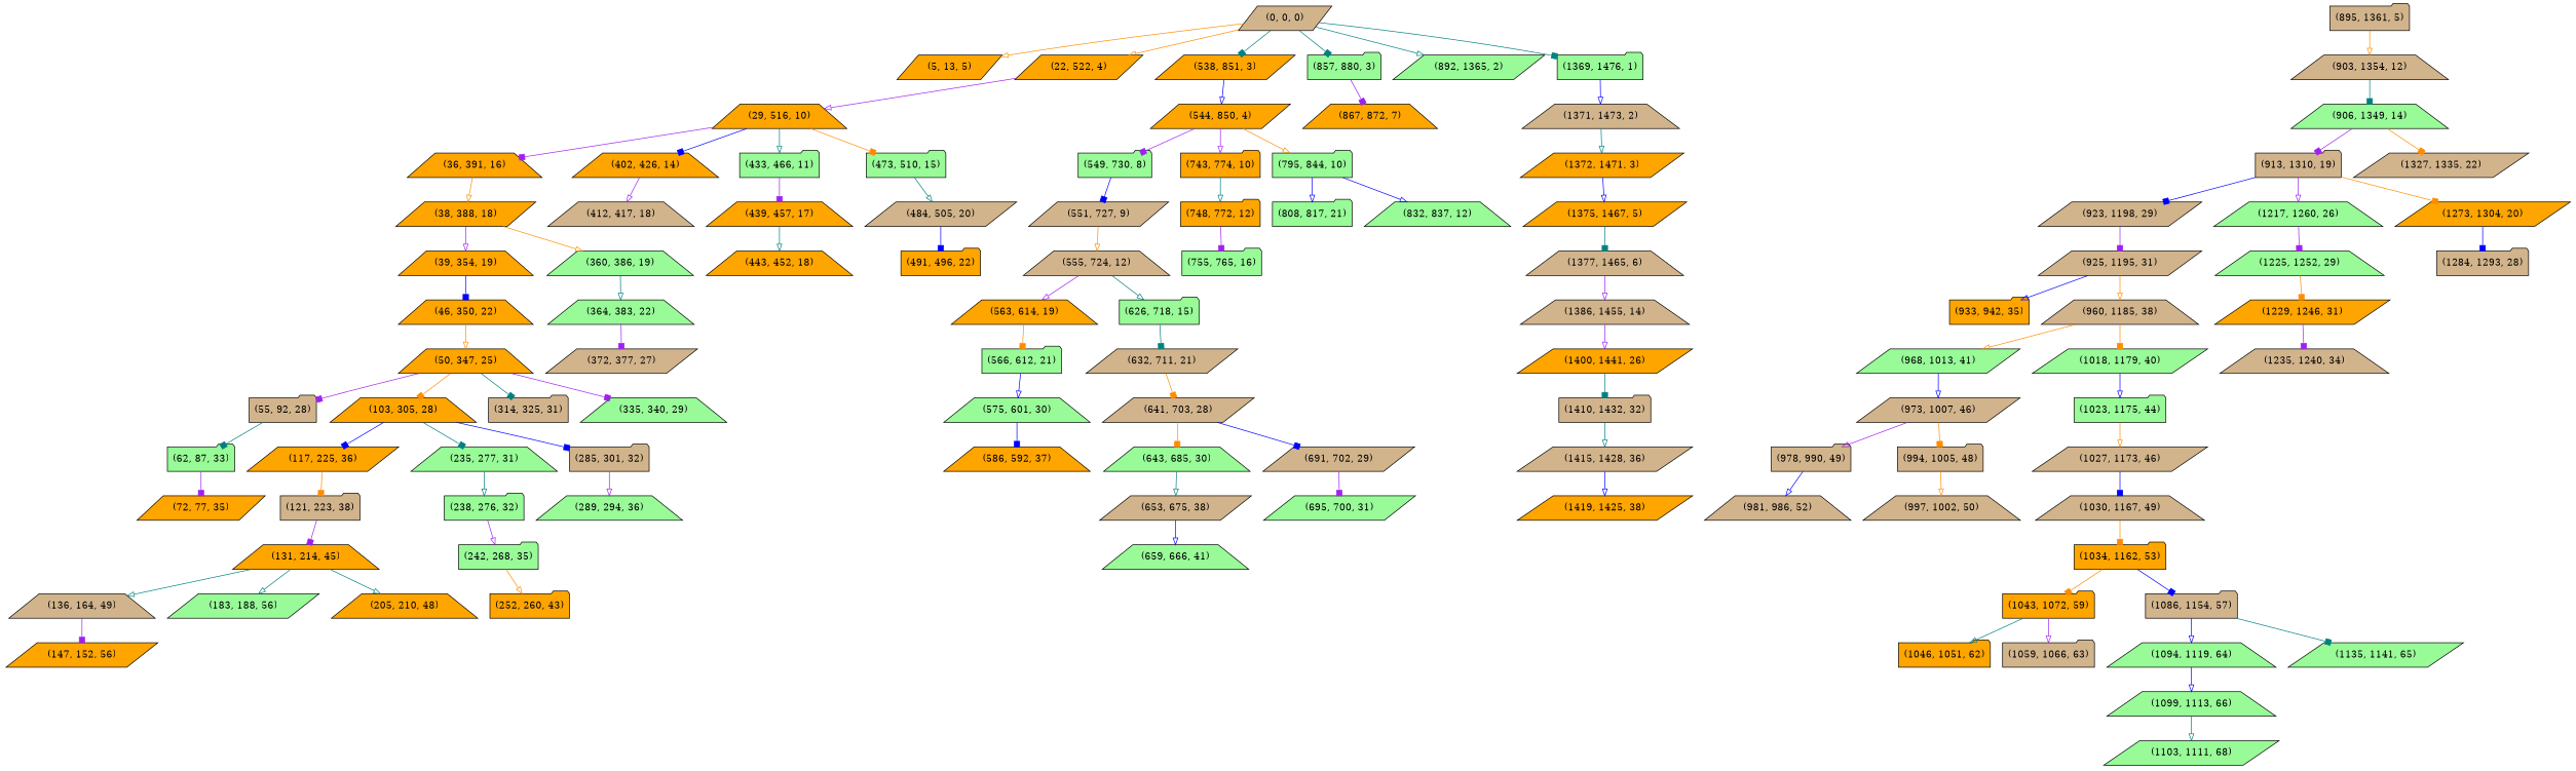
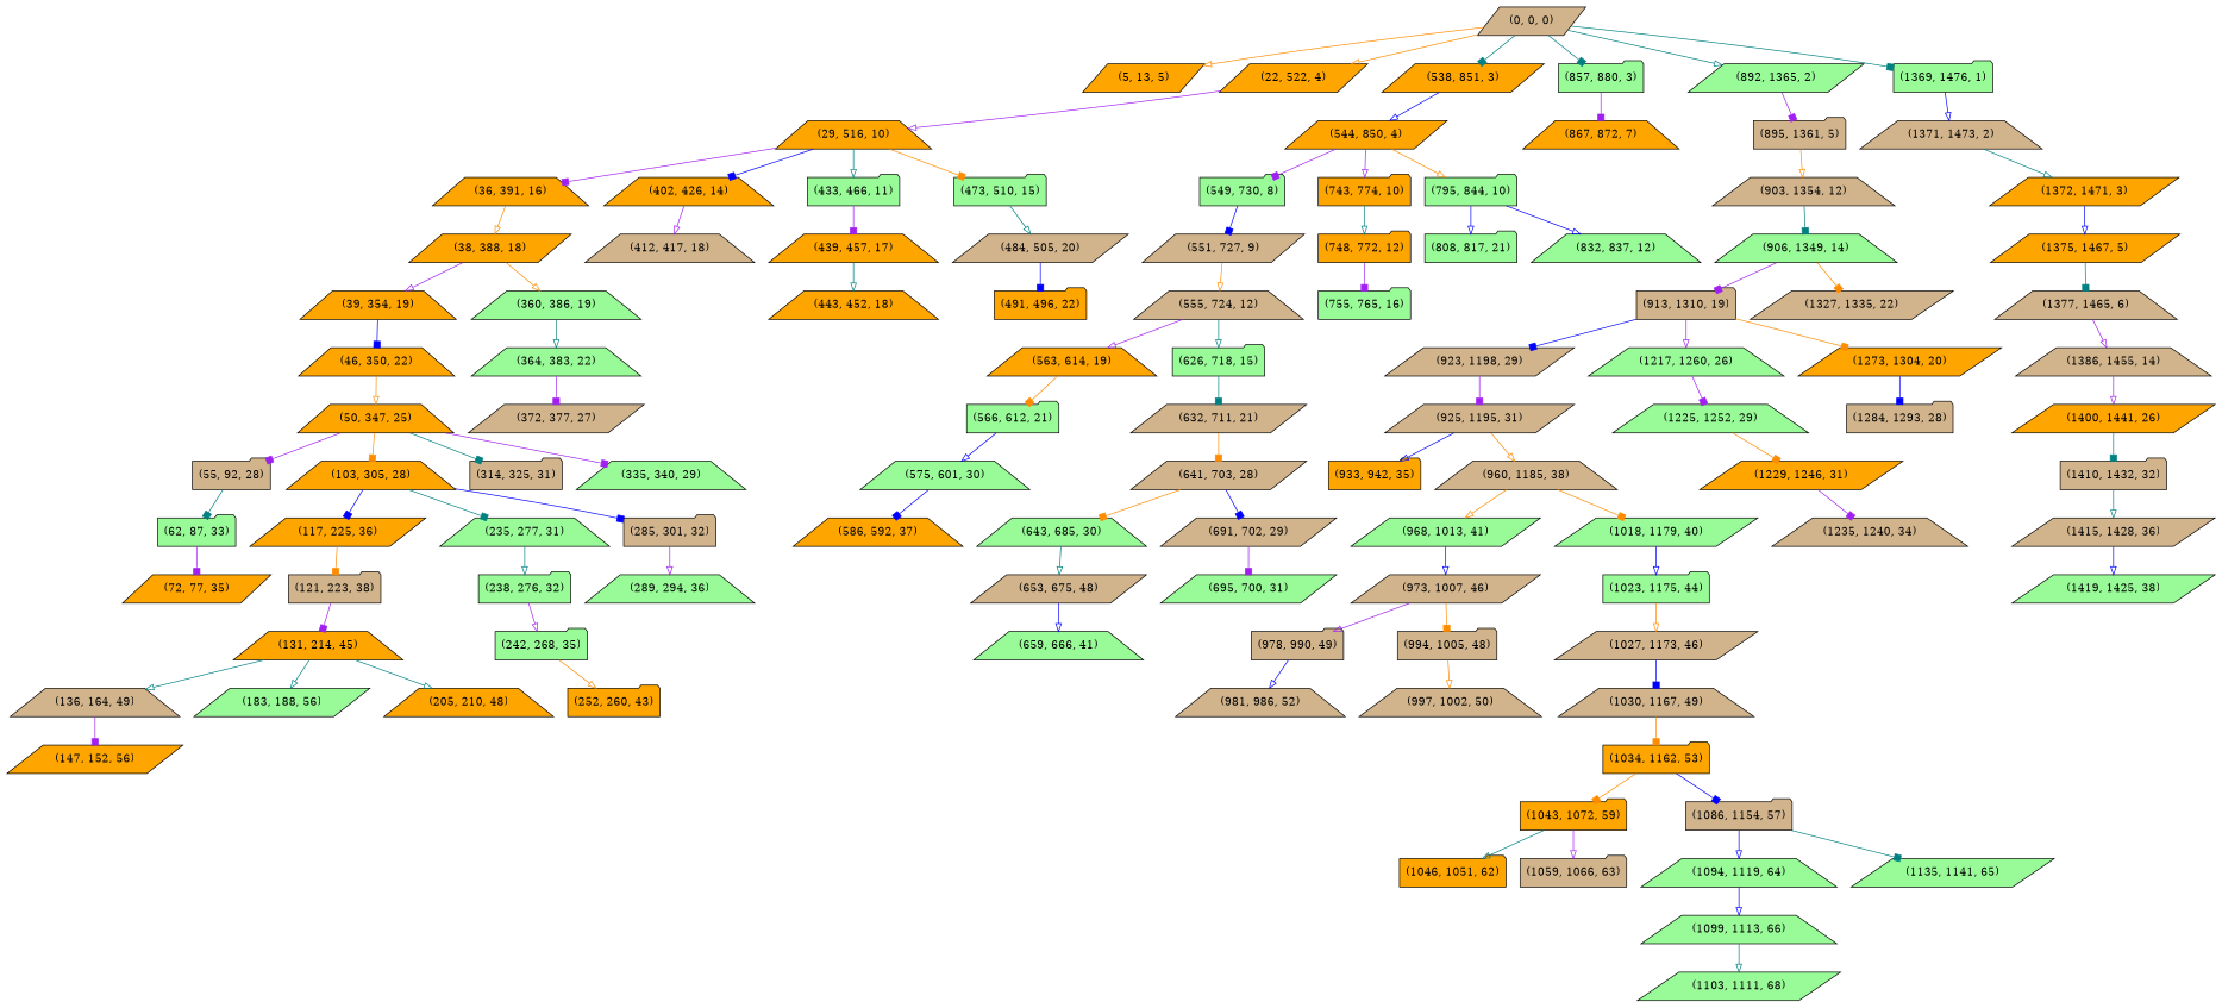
  digraph {
    node [fillcolor=tan shape=trapezium style=filled]
    edge [arrowhead=onormal color=purple]
    "(0, 0, 0)" [shape=parallelogram]
    "(5, 13, 5)" [fillcolor=orange shape=parallelogram]
    "(22, 522, 4)" [fillcolor=orange shape=parallelogram]
    "(538, 851, 3)" [fillcolor=orange shape=parallelogram]
    "(857, 880, 3)" [fillcolor=palegreen shape=folder]
    "(892, 1365, 2)" [fillcolor=palegreen shape=parallelogram]
    "(1369, 1476, 1)" [fillcolor=palegreen shape=folder]
    "(29, 516, 10)" [fillcolor=orange]
    "(544, 850, 4)" [fillcolor=orange shape=parallelogram]
    "(867, 872, 7)" [fillcolor=orange]
    "(895, 1361, 5)" [shape=folder]
    "(1371, 1473, 2)"
    "(36, 391, 16)" [fillcolor=orange]
    "(402, 426, 14)" [fillcolor=orange]
    "(433, 466, 11)" [fillcolor=palegreen shape=folder]
    "(473, 510, 15)" [fillcolor=palegreen shape=folder]
    "(38, 388, 18)" [fillcolor=orange shape=parallelogram]
    "(412, 417, 18)"
    "(439, 457, 17)" [fillcolor=orange]
    "(484, 505, 20)" [shape=parallelogram]
    "(39, 354, 19)" [fillcolor=orange]
    "(360, 386, 19)" [fillcolor=palegreen]
    "(46, 350, 22)" [fillcolor=orange]
    "(364, 383, 22)" [fillcolor=palegreen]
    "(50, 347, 25)" [fillcolor=orange]
    "(55, 92, 28)" [shape=folder]
    "(103, 305, 28)" [fillcolor=orange]
    "(314, 325, 31)" [shape=folder]
    "(335, 340, 29)" [fillcolor=palegreen]
    "(62, 87, 33)" [fillcolor=palegreen shape=folder]
    "(117, 225, 36)" [fillcolor=orange shape=parallelogram]
    "(235, 277, 31)" [fillcolor=palegreen]
    "(285, 301, 32)" [shape=folder]
    "(72, 77, 35)" [fillcolor=orange shape=parallelogram]
    "(121, 223, 38)" [shape=folder]
    "(238, 276, 32)" [fillcolor=palegreen shape=folder]
    "(289, 294, 36)" [fillcolor=palegreen]
    "(131, 214, 45)" [fillcolor=orange]
    "(136, 164, 49)"
    "(183, 188, 56)" [fillcolor=palegreen shape=parallelogram]
    "(205, 210, 48)" [fillcolor=orange]
    "(147, 152, 56)" [fillcolor=orange shape=parallelogram]
    "(242, 268, 35)" [fillcolor=palegreen shape=folder]
    "(252, 260, 43)" [fillcolor=orange shape=folder]
    "(372, 377, 27)" [shape=parallelogram]
    "(443, 452, 18)" [fillcolor=orange]
    "(491, 496, 22)" [fillcolor=orange shape=folder]
    "(549, 730, 8)" [fillcolor=palegreen shape=folder]
    "(743, 774, 10)" [fillcolor=orange shape=folder]
    "(795, 844, 10)" [fillcolor=palegreen shape=folder]
    "(551, 727, 9)" [shape=parallelogram]
    "(748, 772, 12)" [fillcolor=orange shape=folder]
    "(808, 817, 21)" [fillcolor=palegreen shape=folder]
    "(832, 837, 12)" [fillcolor=palegreen]
    "(555, 724, 12)"
    "(563, 614, 19)" [fillcolor=orange]
    "(626, 718, 15)" [fillcolor=palegreen shape=folder]
    "(566, 612, 21)" [fillcolor=palegreen shape=folder]
    "(632, 711, 21)" [shape=parallelogram]
    "(575, 601, 30)" [fillcolor=palegreen]
    "(586, 592, 37)" [fillcolor=orange]
    "(641, 703, 28)" [shape=parallelogram]
    "(643, 685, 30)" [fillcolor=palegreen]
    "(691, 702, 29)" [shape=parallelogram]
-   "(653, 675, 38)" [shape=parallelogram]
+   "(653, 675, 38)" [shape=parallelogram label="(653, 675, 48)"]
    "(695, 700, 31)" [fillcolor=palegreen shape=parallelogram]
    "(659, 666, 41)" [fillcolor=palegreen]
    "(755, 765, 16)" [fillcolor=palegreen shape=folder]
    "(903, 1354, 12)"
    "(906, 1349, 14)" [fillcolor=palegreen]
    "(913, 1310, 19)" [shape=folder]
    "(1327, 1335, 22)" [shape=parallelogram]
    "(923, 1198, 29)" [shape=parallelogram]
    "(1217, 1260, 26)" [fillcolor=palegreen]
    "(1273, 1304, 20)" [fillcolor=orange shape=parallelogram]
    "(925, 1195, 31)" [shape=parallelogram]
    "(1225, 1252, 29)" [fillcolor=palegreen]
    "(1284, 1293, 28)" [shape=folder]
    "(933, 942, 35)" [fillcolor=orange shape=folder]
    "(960, 1185, 38)"
    "(968, 1013, 41)" [fillcolor=palegreen shape=parallelogram]
    "(1018, 1179, 40)" [fillcolor=palegreen shape=parallelogram]
    "(973, 1007, 46)" [shape=parallelogram]
    "(1023, 1175, 44)" [fillcolor=palegreen shape=folder]
    "(978, 990, 49)" [shape=folder]
    "(994, 1005, 48)" [shape=folder]
    "(981, 986, 52)"
    "(997, 1002, 50)"
    "(1027, 1173, 46)" [shape=parallelogram]
    "(1030, 1167, 49)"
    "(1034, 1162, 53)" [fillcolor=orange shape=folder]
    "(1043, 1072, 59)" [fillcolor=orange shape=folder]
    "(1086, 1154, 57)" [shape=folder]
    "(1046, 1051, 62)" [fillcolor=orange shape=folder]
    "(1059, 1066, 63)" [shape=folder]
    "(1094, 1119, 64)" [fillcolor=palegreen]
    "(1135, 1141, 65)" [fillcolor=palegreen shape=parallelogram]
    "(1099, 1113, 66)" [fillcolor=palegreen]
    "(1103, 1111, 68)" [fillcolor=palegreen shape=parallelogram]
    "(1229, 1246, 31)" [fillcolor=orange shape=parallelogram]
    "(1235, 1240, 34)"
    "(1372, 1471, 3)" [fillcolor=orange shape=parallelogram]
    "(1375, 1467, 5)" [fillcolor=orange shape=parallelogram]
    "(1377, 1465, 6)"
    "(1386, 1455, 14)"
    "(1400, 1441, 26)" [fillcolor=orange shape=parallelogram]
    "(1410, 1432, 32)" [shape=folder]
    "(1415, 1428, 36)" [shape=parallelogram]
-   "(1419, 1425, 38)" [fillcolor=orange shape=parallelogram]
+   "(1419, 1425, 38)" [fillcolor=palegreen shape=parallelogram]
    "(0, 0, 0)" -> "(5, 13, 5)" [color=darkorange]
    "(0, 0, 0)" -> "(22, 522, 4)" [color=darkorange]
    "(0, 0, 0)" -> "(538, 851, 3)" [arrowhead=box color=teal]
    "(0, 0, 0)" -> "(857, 880, 3)" [arrowhead=box color=teal]
    "(0, 0, 0)" -> "(892, 1365, 2)" [color=teal]
    "(0, 0, 0)" -> "(1369, 1476, 1)" [arrowhead=box color=teal]
    "(22, 522, 4)" -> "(29, 516, 10)"
    "(538, 851, 3)" -> "(544, 850, 4)" [color=blue]
    "(857, 880, 3)" -> "(867, 872, 7)" [arrowhead=box]
+   "(892, 1365, 2)" -> "(895, 1361, 5)" [arrowhead=box]
    "(1369, 1476, 1)" -> "(1371, 1473, 2)" [color=blue]
    "(29, 516, 10)" -> "(36, 391, 16)" [arrowhead=box]
    "(29, 516, 10)" -> "(402, 426, 14)" [arrowhead=box color=blue]
    "(29, 516, 10)" -> "(433, 466, 11)" [color=teal]
    "(29, 516, 10)" -> "(473, 510, 15)" [arrowhead=box color=darkorange]
    "(544, 850, 4)" -> "(549, 730, 8)" [arrowhead=box]
    "(544, 850, 4)" -> "(743, 774, 10)"
    "(544, 850, 4)" -> "(795, 844, 10)" [color=darkorange]
    "(895, 1361, 5)" -> "(903, 1354, 12)" [color=darkorange]
    "(1371, 1473, 2)" -> "(1372, 1471, 3)" [color=teal]
    "(36, 391, 16)" -> "(38, 388, 18)" [color=darkorange]
    "(402, 426, 14)" -> "(412, 417, 18)"
    "(433, 466, 11)" -> "(439, 457, 17)" [arrowhead=box]
    "(473, 510, 15)" -> "(484, 505, 20)" [color=teal]
    "(38, 388, 18)" -> "(39, 354, 19)"
    "(38, 388, 18)" -> "(360, 386, 19)" [color=darkorange]
    "(439, 457, 17)" -> "(443, 452, 18)" [color=teal]
    "(484, 505, 20)" -> "(491, 496, 22)" [arrowhead=box color=blue]
    "(39, 354, 19)" -> "(46, 350, 22)" [arrowhead=box color=blue]
    "(360, 386, 19)" -> "(364, 383, 22)" [color=teal]
    "(46, 350, 22)" -> "(50, 347, 25)" [color=darkorange]
    "(364, 383, 22)" -> "(372, 377, 27)" [arrowhead=box]
    "(50, 347, 25)" -> "(55, 92, 28)" [arrowhead=box]
    "(50, 347, 25)" -> "(103, 305, 28)" [arrowhead=box color=darkorange]
    "(50, 347, 25)" -> "(314, 325, 31)" [arrowhead=box color=teal]
    "(50, 347, 25)" -> "(335, 340, 29)" [arrowhead=box]
    "(55, 92, 28)" -> "(62, 87, 33)" [arrowhead=box color=teal]
    "(103, 305, 28)" -> "(117, 225, 36)" [arrowhead=box color=blue]
    "(103, 305, 28)" -> "(235, 277, 31)" [arrowhead=box color=teal]
    "(103, 305, 28)" -> "(285, 301, 32)" [arrowhead=box color=blue]
    "(62, 87, 33)" -> "(72, 77, 35)" [arrowhead=box]
    "(117, 225, 36)" -> "(121, 223, 38)" [arrowhead=box color=darkorange]
    "(235, 277, 31)" -> "(238, 276, 32)" [color=teal]
    "(285, 301, 32)" -> "(289, 294, 36)"
    "(121, 223, 38)" -> "(131, 214, 45)" [arrowhead=box]
    "(238, 276, 32)" -> "(242, 268, 35)"
    "(131, 214, 45)" -> "(136, 164, 49)" [color=teal]
    "(131, 214, 45)" -> "(183, 188, 56)" [color=teal]
    "(131, 214, 45)" -> "(205, 210, 48)" [color=teal]
    "(136, 164, 49)" -> "(147, 152, 56)" [arrowhead=box]
    "(242, 268, 35)" -> "(252, 260, 43)" [color=darkorange]
    "(549, 730, 8)" -> "(551, 727, 9)" [arrowhead=box color=blue]
    "(743, 774, 10)" -> "(748, 772, 12)" [color=teal]
    "(795, 844, 10)" -> "(808, 817, 21)" [color=blue]
    "(795, 844, 10)" -> "(832, 837, 12)" [color=blue]
    "(551, 727, 9)" -> "(555, 724, 12)" [color=darkorange]
    "(748, 772, 12)" -> "(755, 765, 16)" [arrowhead=box]
    "(555, 724, 12)" -> "(563, 614, 19)"
    "(555, 724, 12)" -> "(626, 718, 15)" [color=teal]
    "(563, 614, 19)" -> "(566, 612, 21)" [arrowhead=box color=darkorange]
    "(626, 718, 15)" -> "(632, 711, 21)" [arrowhead=box color=teal]
    "(566, 612, 21)" -> "(575, 601, 30)" [color=blue]
    "(632, 711, 21)" -> "(641, 703, 28)" [arrowhead=box color=darkorange]
    "(575, 601, 30)" -> "(586, 592, 37)" [arrowhead=box color=blue]
    "(641, 703, 28)" -> "(643, 685, 30)" [arrowhead=box color=darkorange]
    "(641, 703, 28)" -> "(691, 702, 29)" [arrowhead=box color=blue]
    "(643, 685, 30)" -> "(653, 675, 38)" [color=teal]
    "(691, 702, 29)" -> "(695, 700, 31)" [arrowhead=box]
    "(653, 675, 38)" -> "(659, 666, 41)" [color=blue]
    "(903, 1354, 12)" -> "(906, 1349, 14)" [arrowhead=box color=teal]
    "(906, 1349, 14)" -> "(913, 1310, 19)" [arrowhead=box]
    "(906, 1349, 14)" -> "(1327, 1335, 22)" [arrowhead=box color=darkorange]
    "(913, 1310, 19)" -> "(923, 1198, 29)" [arrowhead=box color=blue]
    "(913, 1310, 19)" -> "(1217, 1260, 26)"
    "(913, 1310, 19)" -> "(1273, 1304, 20)" [arrowhead=box color=darkorange]
    "(923, 1198, 29)" -> "(925, 1195, 31)" [arrowhead=box]
    "(1217, 1260, 26)" -> "(1225, 1252, 29)" [arrowhead=box]
    "(1273, 1304, 20)" -> "(1284, 1293, 28)" [arrowhead=box color=blue]
    "(925, 1195, 31)" -> "(933, 942, 35)" [color=blue]
    "(925, 1195, 31)" -> "(960, 1185, 38)" [color=darkorange]
    "(1225, 1252, 29)" -> "(1229, 1246, 31)" [arrowhead=box color=darkorange]
    "(960, 1185, 38)" -> "(968, 1013, 41)" [color=darkorange]
    "(960, 1185, 38)" -> "(1018, 1179, 40)" [arrowhead=box color=darkorange]
    "(968, 1013, 41)" -> "(973, 1007, 46)" [color=blue]
    "(1018, 1179, 40)" -> "(1023, 1175, 44)" [color=blue]
    "(973, 1007, 46)" -> "(978, 990, 49)"
    "(973, 1007, 46)" -> "(994, 1005, 48)" [arrowhead=box color=darkorange]
    "(1023, 1175, 44)" -> "(1027, 1173, 46)" [color=darkorange]
    "(978, 990, 49)" -> "(981, 986, 52)" [color=blue]
    "(994, 1005, 48)" -> "(997, 1002, 50)" [color=darkorange]
    "(1027, 1173, 46)" -> "(1030, 1167, 49)" [arrowhead=box color=blue]
    "(1030, 1167, 49)" -> "(1034, 1162, 53)" [arrowhead=box color=darkorange]
    "(1034, 1162, 53)" -> "(1043, 1072, 59)" [arrowhead=box color=darkorange]
    "(1034, 1162, 53)" -> "(1086, 1154, 57)" [arrowhead=box color=blue]
    "(1043, 1072, 59)" -> "(1046, 1051, 62)" [color=teal]
    "(1043, 1072, 59)" -> "(1059, 1066, 63)"
    "(1086, 1154, 57)" -> "(1094, 1119, 64)" [color=blue]
    "(1086, 1154, 57)" -> "(1135, 1141, 65)" [arrowhead=box color=teal]
    "(1094, 1119, 64)" -> "(1099, 1113, 66)" [color=blue]
    "(1099, 1113, 66)" -> "(1103, 1111, 68)" [color=teal]
    "(1229, 1246, 31)" -> "(1235, 1240, 34)" [arrowhead=box]
    "(1372, 1471, 3)" -> "(1375, 1467, 5)" [color=blue]
    "(1375, 1467, 5)" -> "(1377, 1465, 6)" [arrowhead=box color=teal]
    "(1377, 1465, 6)" -> "(1386, 1455, 14)"
    "(1386, 1455, 14)" -> "(1400, 1441, 26)"
    "(1400, 1441, 26)" -> "(1410, 1432, 32)" [arrowhead=box color=teal]
    "(1410, 1432, 32)" -> "(1415, 1428, 36)" [color=teal]
    "(1415, 1428, 36)" -> "(1419, 1425, 38)" [color=blue]
  }
